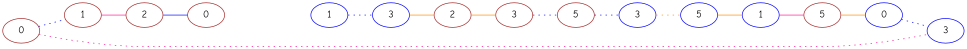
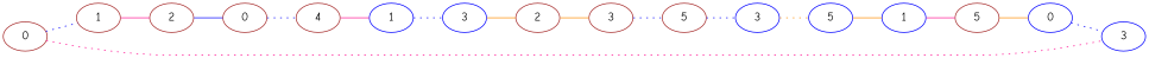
  graph {
    rankdir=LR
    fontname="Comic Neue"
    node [color=brown fontname="Comic Neue"]
    edge [color=blue fontname="Comic Neue"]
    n1 [label=0]
    n2 [label=1]
    n3 [label=3 color=blue]
    n4 [label=2]
    n5 [label=0]
+   n6 [label=4]
    n7 [label=1 color=blue]
    n8 [label=3 color=blue]
    n9 [label=2]
    n10 [label=3]
    n11 [label=5]
    n12 [label=3 color=blue]
    n13 [label=5 color=blue]
    n14 [label=1 color=blue]
    n15 [label=5]
    n16 [label=0 color=blue]
    n1 -- n2 [style=dotted]
    n1 -- n3 [style=dotted color=deeppink]
    n2 -- n4 [color=deeppink]
    n4 -- n5
+   n5 -- n6 [style=dotted]
+   n6 -- n7 [color=deeppink]
    n7 -- n8 [style=dotted]
    n8 -- n9 [color=darkorange]
    n9 -- n10 [color=darkorange]
    n10 -- n11 [style=dotted]
    n11 -- n12 [style=dotted]
    n12 -- n13 [style=dotted color=darkorange]
    n13 -- n14 [color=darkorange]
    n14 -- n15 [color=deeppink]
    n15 -- n16 [color=darkorange]
    n16 -- n3 [style=dotted]
  }
